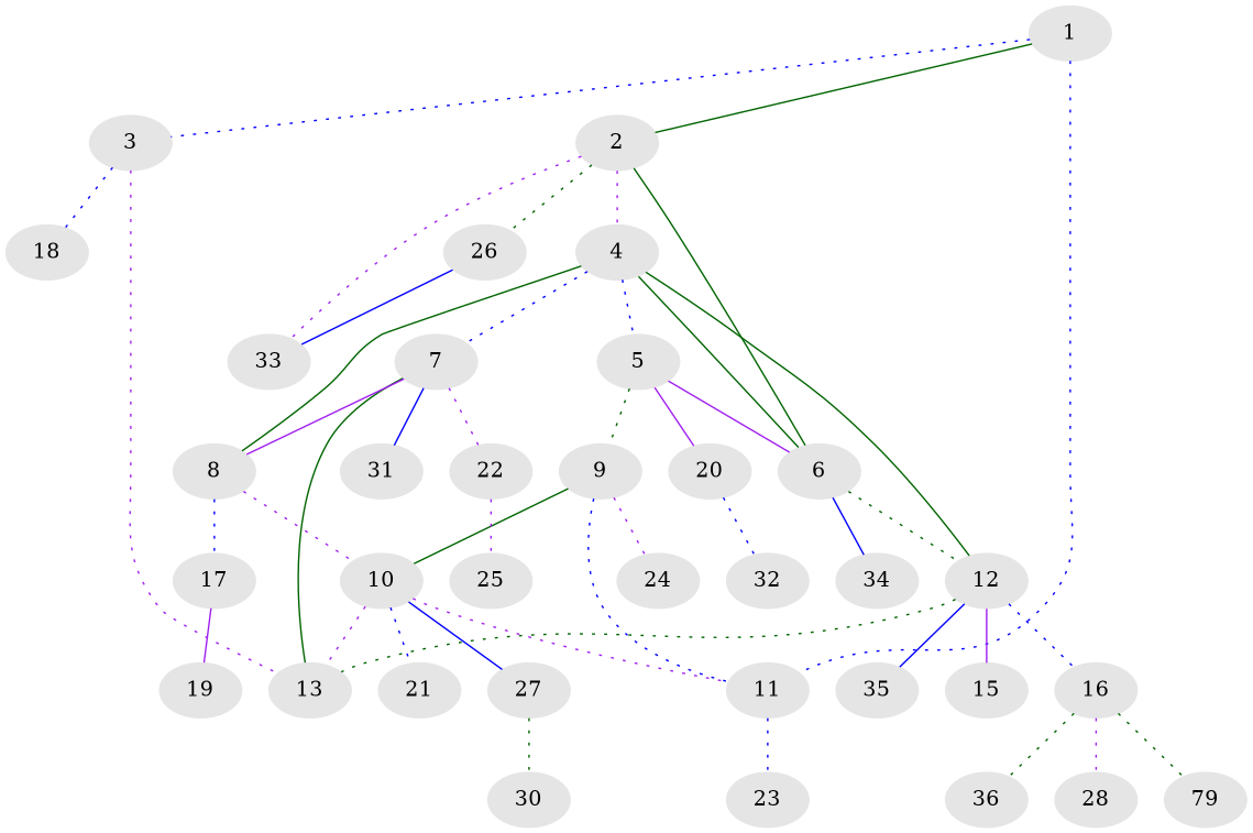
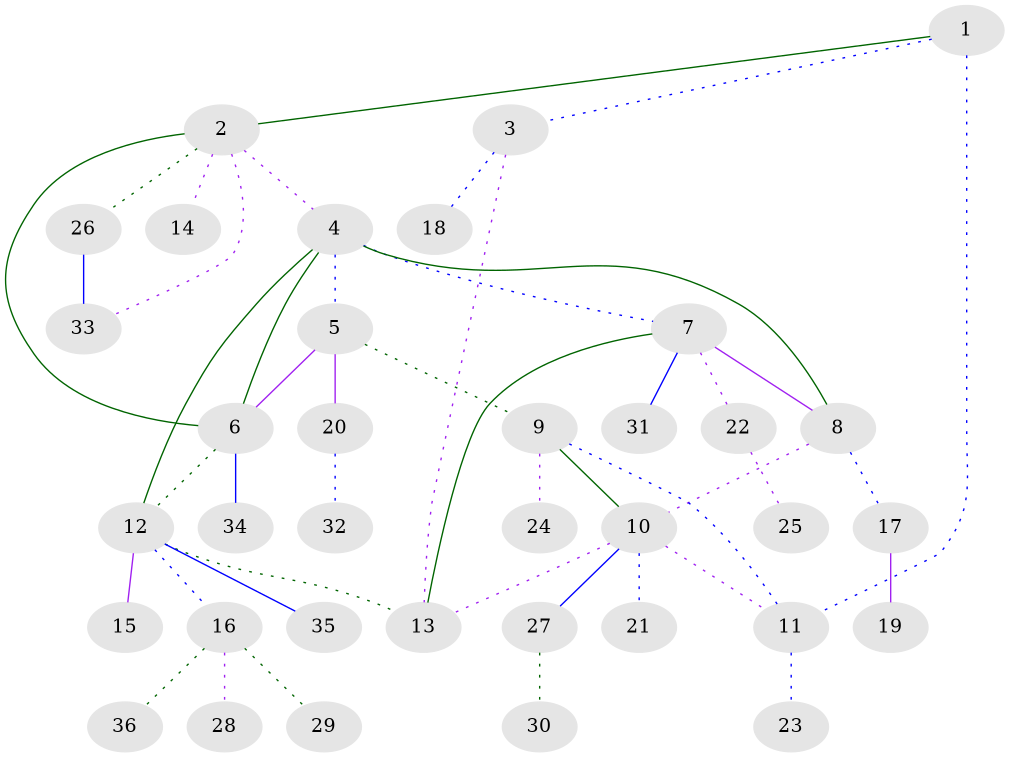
  graph {
    node [color=gray90 style=filled]
    edge [color=blue style=dotted weight=1.0]
    1
    2
    3
    11
    4
    6
+   14
    26
    33
    13
    18
    23
    5
    7
    8
    12
    34
    9
    20
    22
    31
    10
    17
    15
    16
    35
    24
    32
    25
    21
    27
    19
    30
    28
-   29 [label=79]
+   29
    36
    1 -- 2 [color=darkgreen style=solid]
    1 -- 3
    1 -- 11 [weight=3.0]
    2 -- 4 [color=purple]
    2 -- 6 [color=darkgreen style=solid]
+   2 -- 14 [color=purple]
    2 -- 26 [color=darkgreen]
    2 -- 33 [color=purple]
    3 -- 13 [color=purple]
    3 -- 18
    11 -- 23
    4 -- 6 [color=darkgreen style=solid]
    4 -- 5
    4 -- 7 [weight=2.0]
    4 -- 8 [color=darkgreen style=solid]
    4 -- 12 [color=darkgreen style=solid]
    6 -- 12 [color=darkgreen]
    6 -- 34 [style=solid]
    26 -- 33 [style=solid]
    5 -- 6 [color=purple style=solid]
    5 -- 9 [color=darkgreen]
    5 -- 20 [color=purple style=solid]
    7 -- 13 [color=darkgreen style=solid]
    7 -- 8 [color=purple style=solid weight=3.0]
    7 -- 22 [color=purple]
    7 -- 31 [style=solid]
    8 -- 10 [color=purple]
    8 -- 17
    12 -- 13 [color=darkgreen weight=2.0]
    12 -- 15 [color=purple style=solid weight=3.0]
    12 -- 16
    12 -- 35 [style=solid]
    9 -- 11
    9 -- 10 [color=darkgreen style=solid]
    9 -- 24 [color=purple]
    20 -- 32
    22 -- 25 [color=purple]
    10 -- 11 [color=purple]
    10 -- 13 [color=purple]
    10 -- 21 [weight=2.0]
    10 -- 27 [style=solid]
    17 -- 19 [color=purple style=solid weight=2.0]
    16 -- 28 [color=purple]
    16 -- 29 [color=darkgreen]
    16 -- 36 [color=darkgreen]
    27 -- 30 [color=darkgreen]
  }
